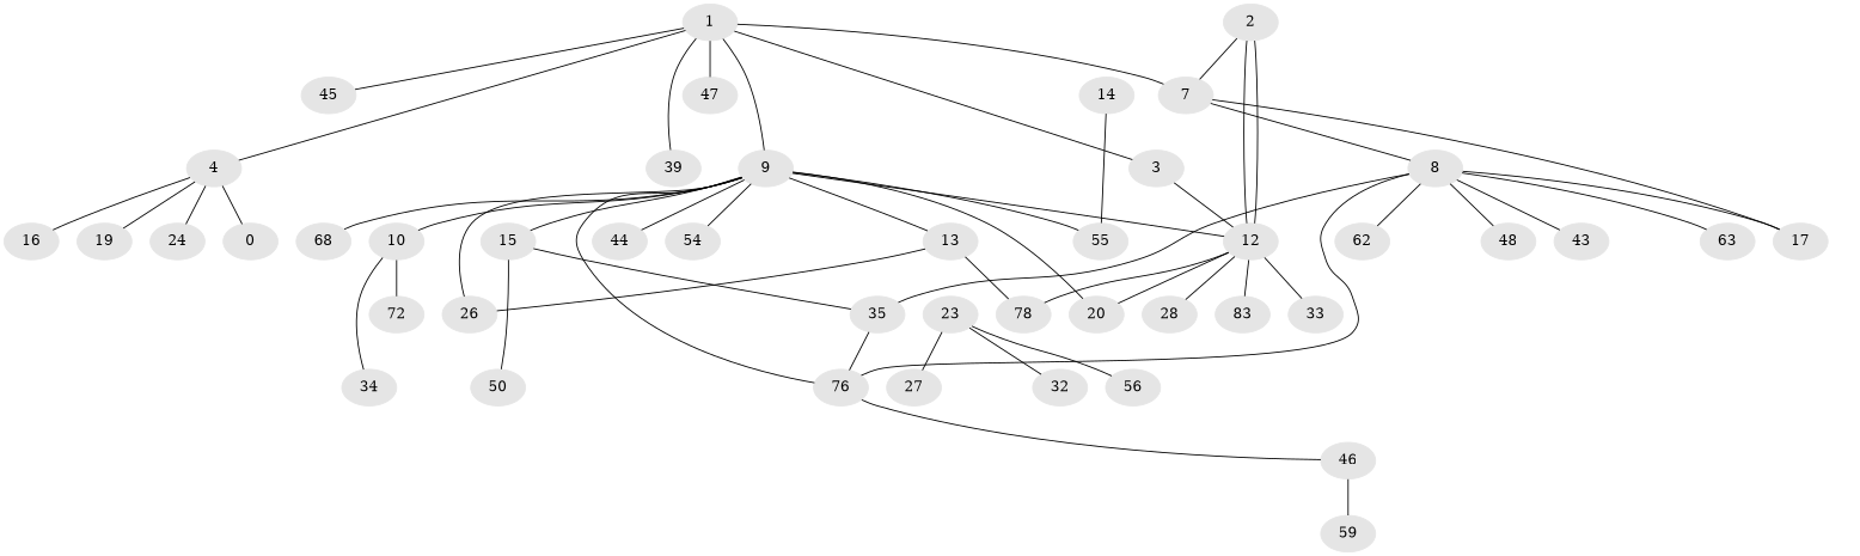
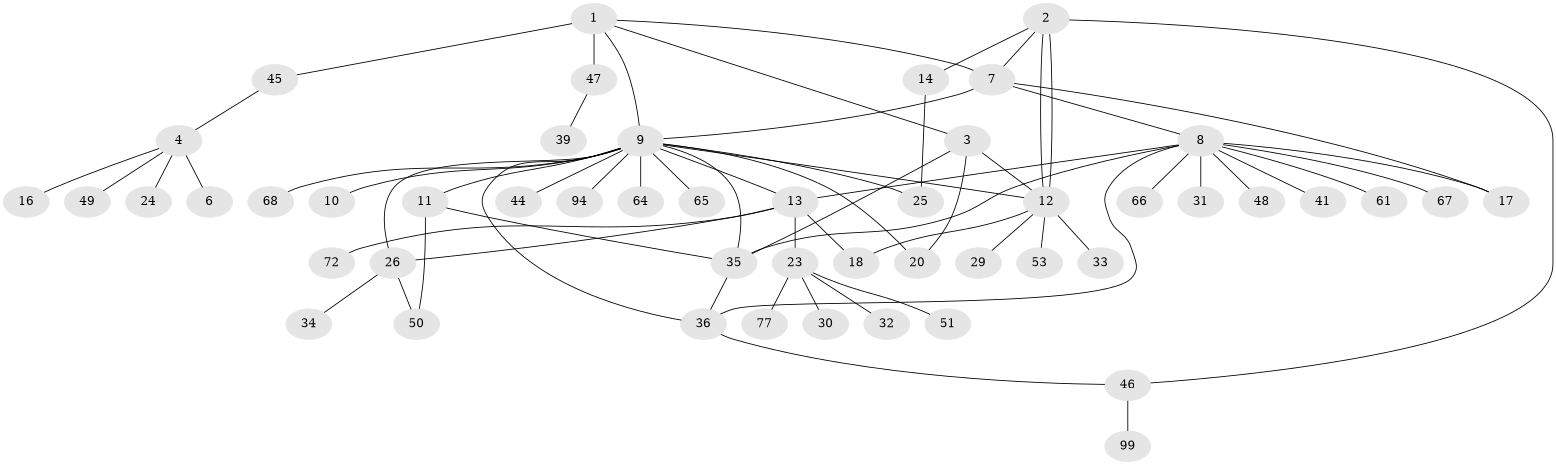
  graph {
    node [color=gray90 style=filled]
    1 [super="+48"]
    3 [super="+5"]
    4 [super="+22"]
    9 [super="+42"]
    39
    n6 [label=47]
    45
    7
    2 [super="+49"]
    12 [super="+21"]
    14 [super="+55"]
    46 [super="+67"]
    20 [super="+41"]
    35 [super="+71"]
-   6 [label=0]
+   6
    16
-   19
+   19 [label=49]
    24
    13 [super="+58"]
-   36 [super="+57" label=76]
+   36 [super="+57"]
    10
-   15 [super="+52"]
-   25 [super="+28" label=55]
+   15 [super="+52" label=11]
+   25 [super="+28"]
    26 [super="+47"]
    44
-   54
+   54 [label=94]
+   64
+   65
    68
    8 [super="+11"]
    17 [super="+62"]
-   18 [super="+60" label=78]
-   29 [label=28]
+   18 [super="+60"]
+   29
    33
-   53 [label=83]
-   59
+   53
+   59 [label=99]
+   31
    n38 [label=48]
-   43 [super="+69"]
-   63
-   66 [label=62]
+   43 [super="+69" label=41]
+   61
+   63 [label=67]
+   66
    23 [super="+70"]
    72
    50
    34
-   27
+   27 [label=77]
+   30
    32 [super="+37"]
-   51 [label=56]
+   51
    1 -- 3
-   1 -- 4
+   45 -- 4
    1 -- 9
-   1 -- 39
+   n6 -- 39
    1 -- n6
    1 -- 45
    1 -- 7
    3 -- 12
-   12 -- 20
+   3 -- 20
+   3 -- 35
    4 -- 6
    4 -- 16
    4 -- 19
    4 -- 24
    9 -- 12
    9 -- 20
+   9 -- 35
    9 -- 13
    9 -- 36
    9 -- 10
    9 -- 15
    9 -- 25
    9 -- 26
    9 -- 44
    9 -- 54
+   9 -- 64
+   9 -- 65
    9 -- 68
+   7 -- 9
    7 -- 8
    7 -- 17
    2 -- 7
    2 -- 12
    2 -- 12
+   2 -- 14
+   2 -- 46
    12 -- 18
    12 -- 29
    12 -- 33
    12 -- 53
    14 -- 25
    46 -- 59
    35 -- 36
    13 -- 26
    13 -- 18
-   10 -- 72
+   13 -- 23
+   13 -- 72
    36 -- 46
    15 -- 35
    15 -- 50
-   10 -- 34
+   26 -- 50
+   26 -- 34
    8 -- 35
+   8 -- 13
    8 -- 36
    8 -- 17
+   8 -- 31
    8 -- n38
    8 -- 43
+   8 -- 61
    8 -- 63
    8 -- 66
    23 -- 27
+   23 -- 30
    23 -- 32
    23 -- 51
  }
